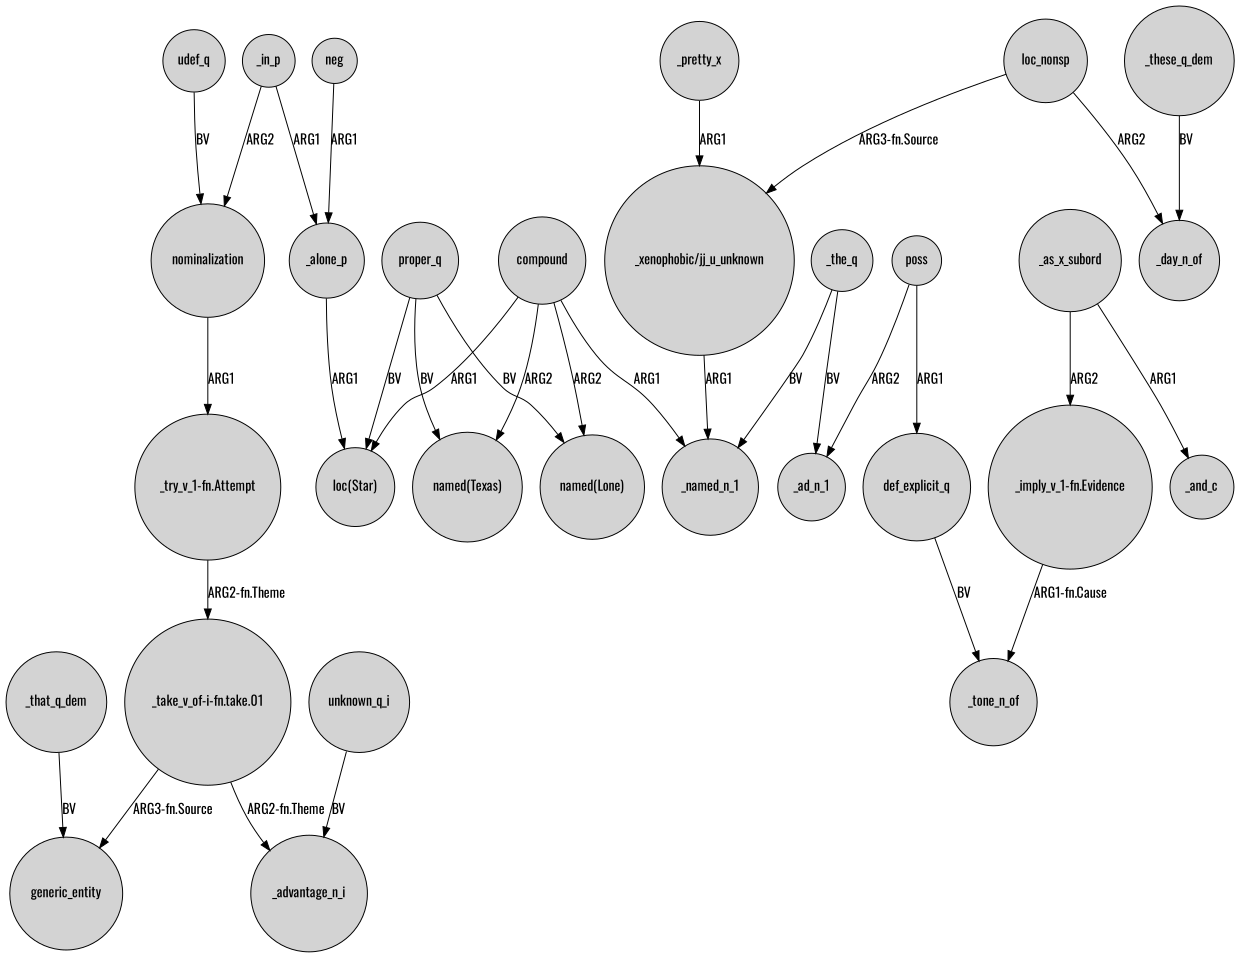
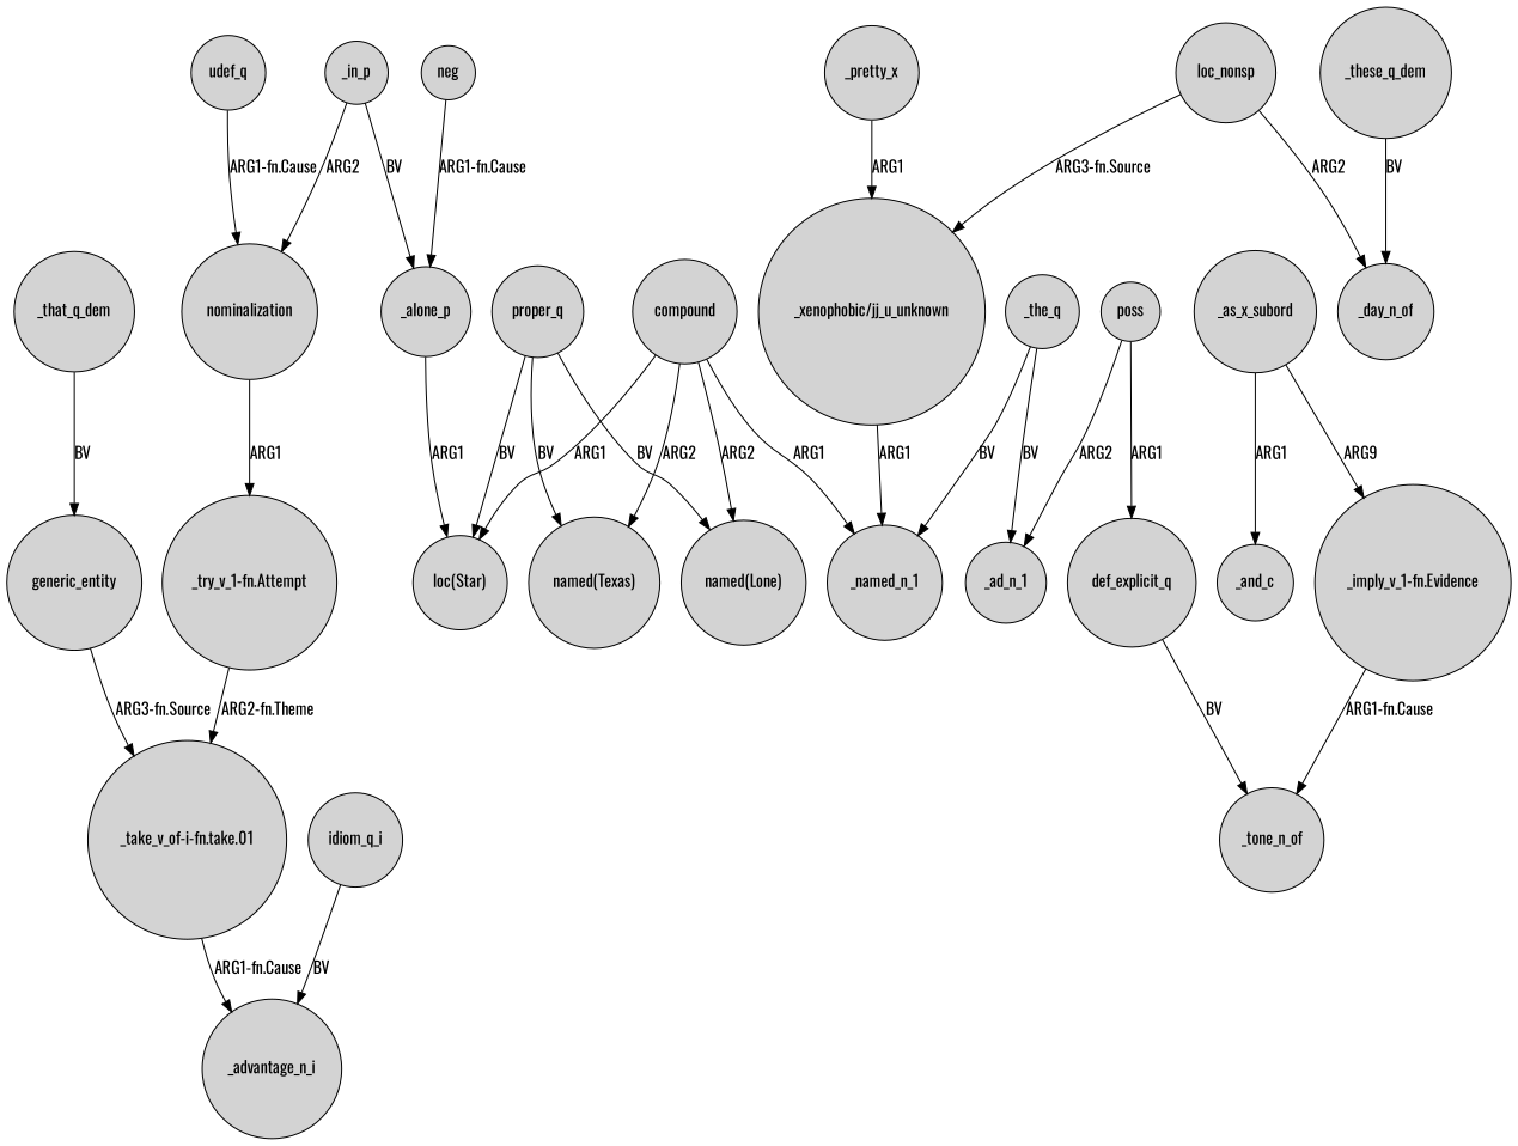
  digraph {
    fontname=Oswald
    node [fontname=Oswald shape=circle style=filled]
    edge [fontname=Oswald]
    _that_q_dem
    generic_entity
    n3 [label=_named_n_1]
    _the_q
    _ad_n_1
    poss
    def_explicit_q
    proper_q
    "named(Lone)"
    n10 [label="loc(Star)"]
    "named(Texas)"
    "_take_v_of-i-fn.take.01"
    _advantage_n_i
    _pretty_x
    "_xenophobic/jj_u_unknown"
    _these_q_dem
    _day_n_of
    _as_x_subord
    _and_c
    "_imply_v_1-fn.Evidence"
    _tone_n_of
    "_try_v_1-fn.Attempt"
    loc_nonsp
    _alone_p
    compound
    neg
    udef_q
    nominalization
-   idiom_q_i [label=unknown_q_i]
+   idiom_q_i
    _in_p
    _that_q_dem -> generic_entity [label=BV]
    _the_q -> n3 [label=BV]
    _the_q -> _ad_n_1 [label=BV]
    poss -> _ad_n_1 [label=ARG2]
    poss -> def_explicit_q [label=ARG1]
    def_explicit_q -> _tone_n_of [label=BV]
    proper_q -> "named(Lone)" [label=BV]
    proper_q -> n10 [label=BV]
    proper_q -> "named(Texas)" [label=BV]
-   "_take_v_of-i-fn.take.01" -> generic_entity [label="ARG3-fn.Source"]
-   "_take_v_of-i-fn.take.01" -> _advantage_n_i [label="ARG2-fn.Theme"]
+   generic_entity -> "_take_v_of-i-fn.take.01" [label="ARG3-fn.Source"]
+   "_take_v_of-i-fn.take.01" -> _advantage_n_i [label="ARG1-fn.Cause"]
    _pretty_x -> "_xenophobic/jj_u_unknown" [label=ARG1]
    "_xenophobic/jj_u_unknown" -> n3 [label=ARG1]
    _these_q_dem -> _day_n_of [label=BV]
    _as_x_subord -> _and_c [label=ARG1]
-   _as_x_subord -> "_imply_v_1-fn.Evidence" [label=ARG2]
+   _as_x_subord -> "_imply_v_1-fn.Evidence" [label=ARG9]
    "_imply_v_1-fn.Evidence" -> _tone_n_of [label="ARG1-fn.Cause"]
    "_try_v_1-fn.Attempt" -> "_take_v_of-i-fn.take.01" [label="ARG2-fn.Theme"]
    loc_nonsp -> "_xenophobic/jj_u_unknown" [label="ARG3-fn.Source"]
    loc_nonsp -> _day_n_of [label=ARG2]
    _alone_p -> n10 [label=ARG1]
    compound -> n3 [label=ARG1]
    compound -> "named(Lone)" [label=ARG2]
    compound -> n10 [label=ARG1]
    compound -> "named(Texas)" [label=ARG2]
-   neg -> _alone_p [label=ARG1]
-   udef_q -> nominalization [label=BV]
+   neg -> _alone_p [label="ARG1-fn.Cause"]
+   udef_q -> nominalization [label="ARG1-fn.Cause"]
    nominalization -> "_try_v_1-fn.Attempt" [label=ARG1]
    idiom_q_i -> _advantage_n_i [label=BV]
-   _in_p -> _alone_p [label=ARG1]
+   _in_p -> _alone_p [label=BV]
    _in_p -> nominalization [label=ARG2]
  }
